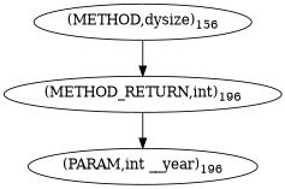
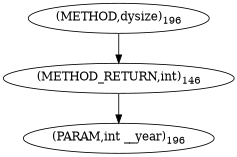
  digraph {
-   n1 [label=<(METHOD,dysize)<SUB>156</SUB>>]
-   n2 [label=<(METHOD_RETURN,int)<SUB>196</SUB>>]
+   n1 [label=<(METHOD,dysize)<SUB>196</SUB>>]
+   n2 [label=<(METHOD_RETURN,int)<SUB>146</SUB>>]
    n3 [label=<(PARAM,int __year)<SUB>196</SUB>>]
    n1 -> n2
    n2 -> n3
  }
